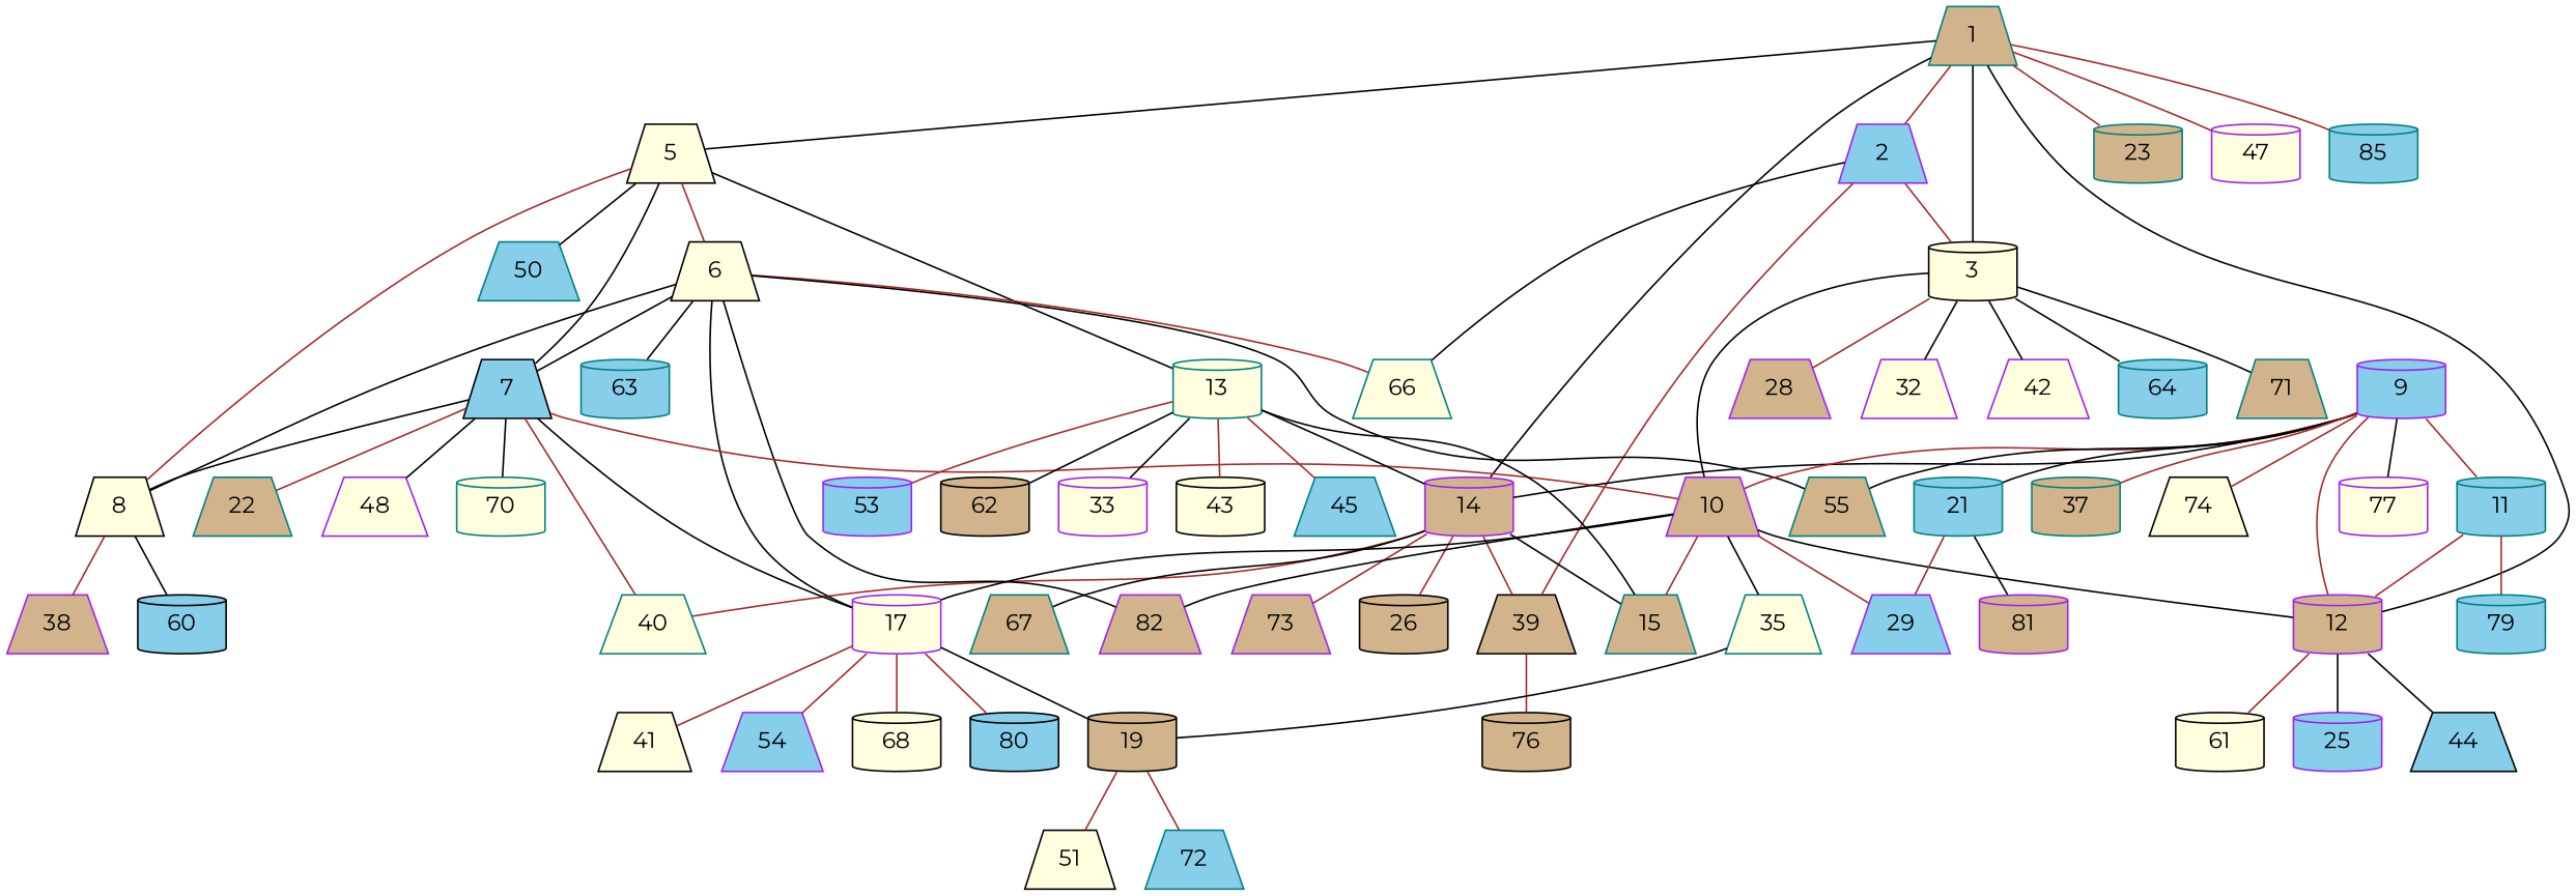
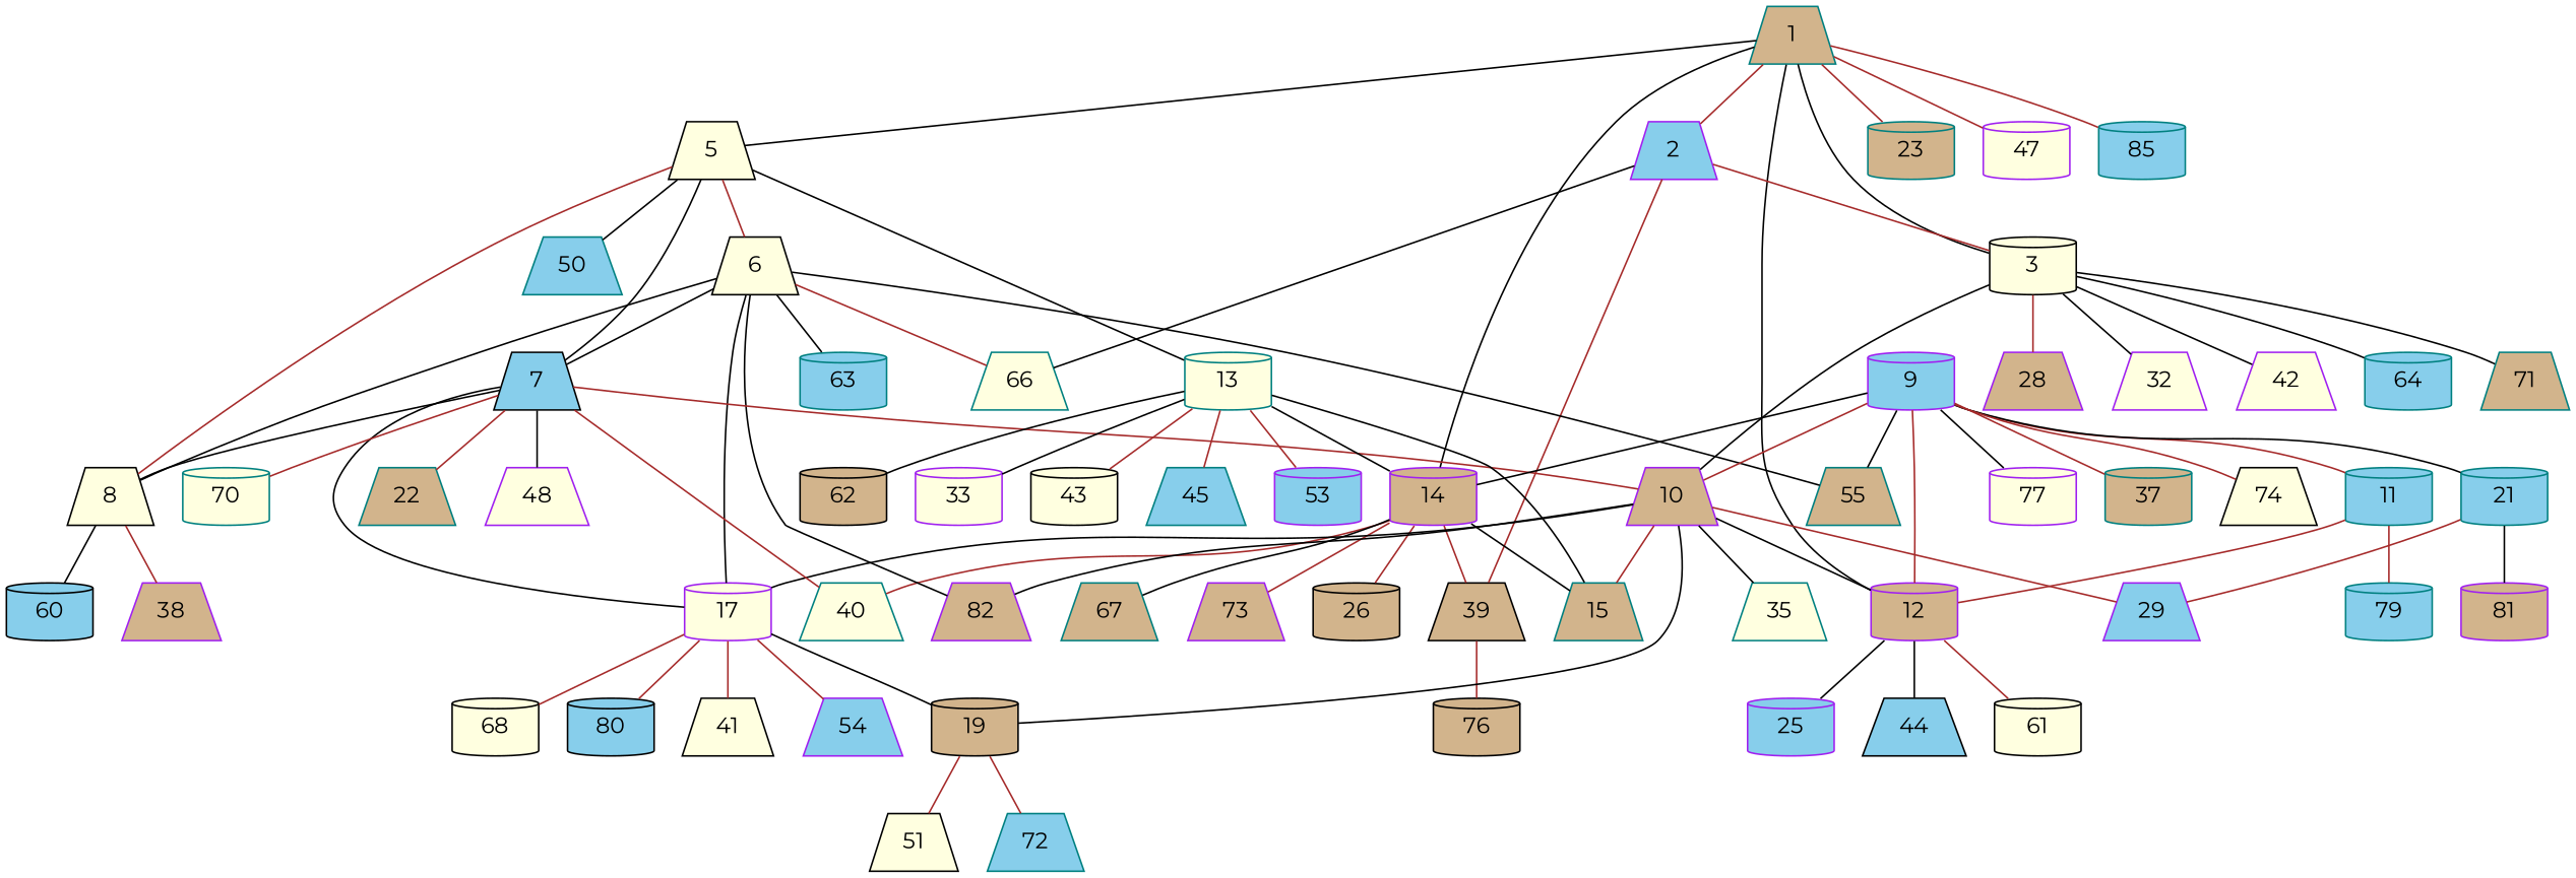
  graph {
    fontname=Montserrat
    node [color=teal fillcolor=lightyellow fontname=Montserrat shape=trapezium style=filled]
    edge [color=black fontname=Montserrat]
    1 [fillcolor=tan super="+4"]
    2 [color=purple fillcolor=skyblue super="+69"]
    3 [color=black shape=cylinder super="+27"]
    5 [color=black]
    12 [color=purple fillcolor=tan shape=cylinder super="+24"]
    14 [color=purple fillcolor=tan shape=cylinder super="+58"]
    23 [fillcolor=tan shape=cylinder]
    47 [color=purple shape=cylinder]
    n9 [fillcolor=skyblue label=85 shape=cylinder]
    39 [color=black fillcolor=tan]
    66
    10 [color=purple fillcolor=tan super="+18"]
    28 [color=purple fillcolor=tan]
    32 [color=purple]
    42 [color=purple]
    64 [fillcolor=skyblue shape=cylinder]
    71 [fillcolor=tan]
    6 [color=black super="+36"]
    7 [color=black fillcolor=skyblue super="+46"]
    8 [color=black super="+78"]
    13 [shape=cylinder super="+16"]
    50 [fillcolor=skyblue]
    25 [color=purple fillcolor=skyblue shape=cylinder]
    44 [color=black fillcolor=skyblue]
    61 [color=black shape=cylinder]
    40
    15 [fillcolor=tan super="+49"]
    26 [color=black fillcolor=tan shape=cylinder super="+65"]
    67 [fillcolor=tan]
    73 [color=purple fillcolor=tan]
    76 [color=black fillcolor=tan shape=cylinder]
    17 [color=purple shape=cylinder super="+20"]
    82 [color=purple fillcolor=tan]
    19 [color=black fillcolor=tan shape=cylinder super="+57"]
    35
    29 [color=purple fillcolor=skyblue super="+59"]
    55 [fillcolor=tan]
    63 [fillcolor=skyblue shape=cylinder]
    22 [fillcolor=tan]
    48 [color=purple super="+52"]
    70 [shape=cylinder]
    38 [color=purple fillcolor=tan]
    60 [color=black fillcolor=skyblue shape=cylinder]
    33 [color=purple shape=cylinder]
    43 [color=black shape=cylinder]
    45 [fillcolor=skyblue]
    53 [color=purple fillcolor=skyblue shape=cylinder]
    62 [color=black fillcolor=tan shape=cylinder]
    41 [color=black]
    54 [color=purple fillcolor=skyblue super="+56"]
    68 [color=black shape=cylinder]
    80 [color=black fillcolor=skyblue shape=cylinder]
    9 [color=purple fillcolor=skyblue shape=cylinder super="+34"]
    11 [fillcolor=skyblue shape=cylinder super="+31"]
    21 [fillcolor=skyblue shape=cylinder super="+30"]
    37 [fillcolor=tan shape=cylinder]
    74 [color=black]
    77 [color=purple shape=cylinder]
    79 [fillcolor=skyblue shape=cylinder]
    81 [color=purple fillcolor=tan shape=cylinder]
    51 [color=black]
    72 [fillcolor=skyblue]
    1 -- 2 [color=brown weight=2]
    1 -- 3 [weight=2]
    1 -- 5
    1 -- 12
    1 -- 14
    1 -- 23 [color=brown]
    1 -- 47 [color=brown]
    1 -- n9 [color=brown]
    2 -- 3 [color=brown]
    2 -- 39 [color=brown]
    2 -- 66
    3 -- 10
    3 -- 28 [color=brown]
    3 -- 32
    3 -- 42
    3 -- 64
    3 -- 71
    5 -- 6 [color=brown]
    5 -- 7
    5 -- 8 [color=brown]
    5 -- 13
    5 -- 50
    12 -- 25
    12 -- 44
    12 -- 61 [color=brown]
    14 -- 39 [color=brown]
    14 -- 40 [color=brown]
    14 -- 15
    14 -- 26 [color=brown]
    14 -- 67
    14 -- 73 [color=brown]
    39 -- 76 [color=brown]
    10 -- 12
    10 -- 15 [color=brown weight=2]
    10 -- 17 [weight=2]
    10 -- 82
-   35 -- 19
+   10 -- 19
    10 -- 35
    10 -- 29 [color=brown]
    6 -- 66 [color=brown]
    6 -- 7
    6 -- 8
    6 -- 17
    6 -- 82
    6 -- 55
    6 -- 63
    7 -- 10 [color=brown]
    7 -- 8
    7 -- 40 [color=brown]
    7 -- 17
    7 -- 22 [color=brown]
    7 -- 48
-   7 -- 70
+   7 -- 70 [color=brown]
    8 -- 38 [color=brown]
    8 -- 60
    13 -- 14 [weight=2]
    13 -- 15 [weight=2]
    13 -- 33
    13 -- 43 [color=brown]
    13 -- 45 [color=brown]
    13 -- 53 [color=brown]
    13 -- 62
    17 -- 19 [weight=2]
    17 -- 41 [color=brown]
    17 -- 54 [color=brown]
    17 -- 68 [color=brown]
    17 -- 80 [color=brown]
    19 -- 51 [color=brown]
    19 -- 72 [color=brown]
    9 -- 12 [color=brown]
    9 -- 14
    9 -- 10 [color=brown]
    9 -- 55
    9 -- 11 [color=brown]
    9 -- 21
    9 -- 37 [color=brown]
    9 -- 74 [color=brown]
    9 -- 77
    11 -- 12 [color=brown]
    11 -- 79 [color=brown]
    21 -- 29 [color=brown]
    21 -- 81
  }
